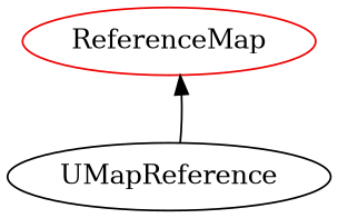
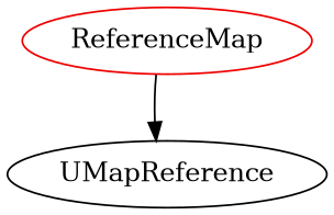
  digraph {
    n1 [color=red2 label=ReferenceMap shape=oval]
    UMapReference
-   UMapReference -> n1
+   n1 -> UMapReference
  }
